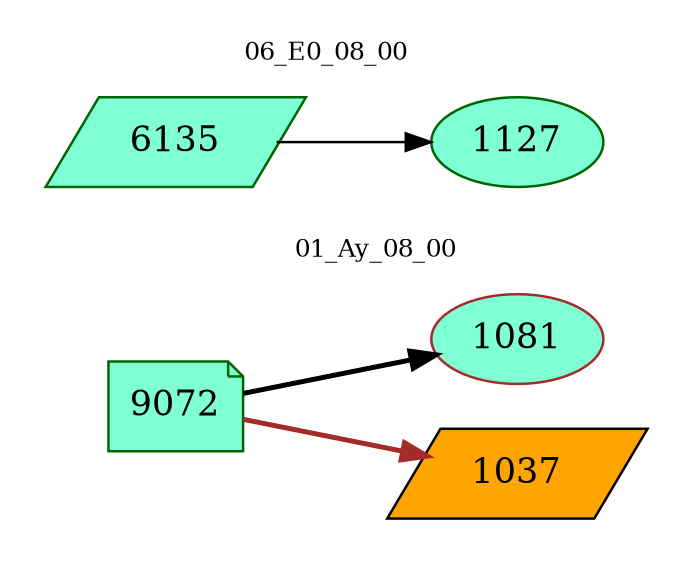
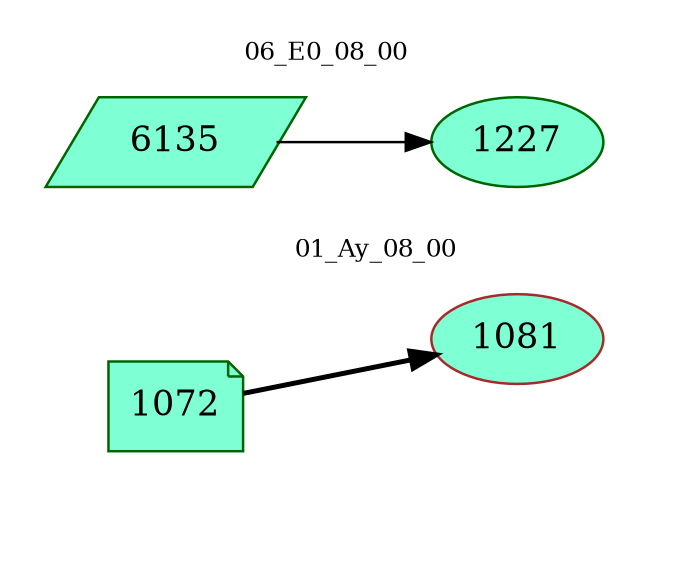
  digraph {
    rankdir=LR
    node [color=darkgreen fillcolor=aquamarine shape=parallelogram style=filled]
    edge [color=black style=bold]
-   n1 [label=9072 shape=note]
-   n2 [color=black fillcolor=orange label=1037]
+   n1 [label=1072 shape=note]
    n3 [color=brown label=1081 shape=ellipse]
    n4 [label=6135]
-   n5 [label=1127 shape=ellipse]
+   n5 [label=1227 shape=ellipse]
    subgraph cluster_1 {
      color=white
      fontsize=10
      label="01_Ay_08_00"
      n1
-     n2
      n3
    }
    subgraph cluster_2 {
      color=white
      fontsize=10
      label="06_E0_08_00"
      n4
      n5
    }
-   n1 -> n2 [color=brown]
    n1 -> n3
    n4 -> n5 [style=solid]
  }
